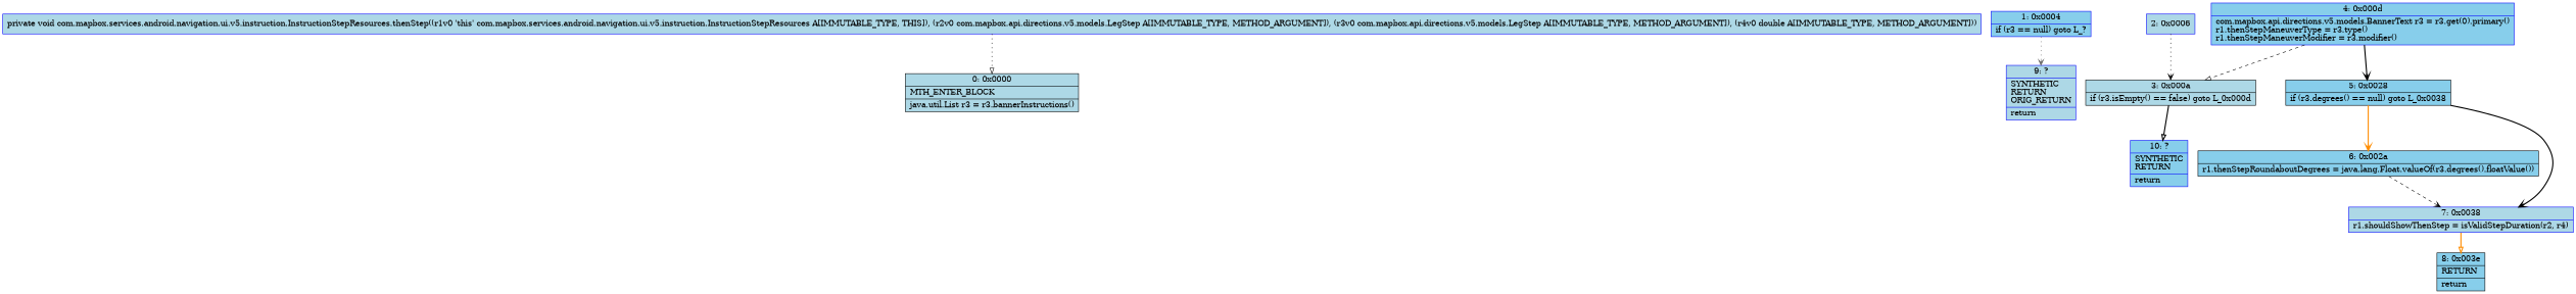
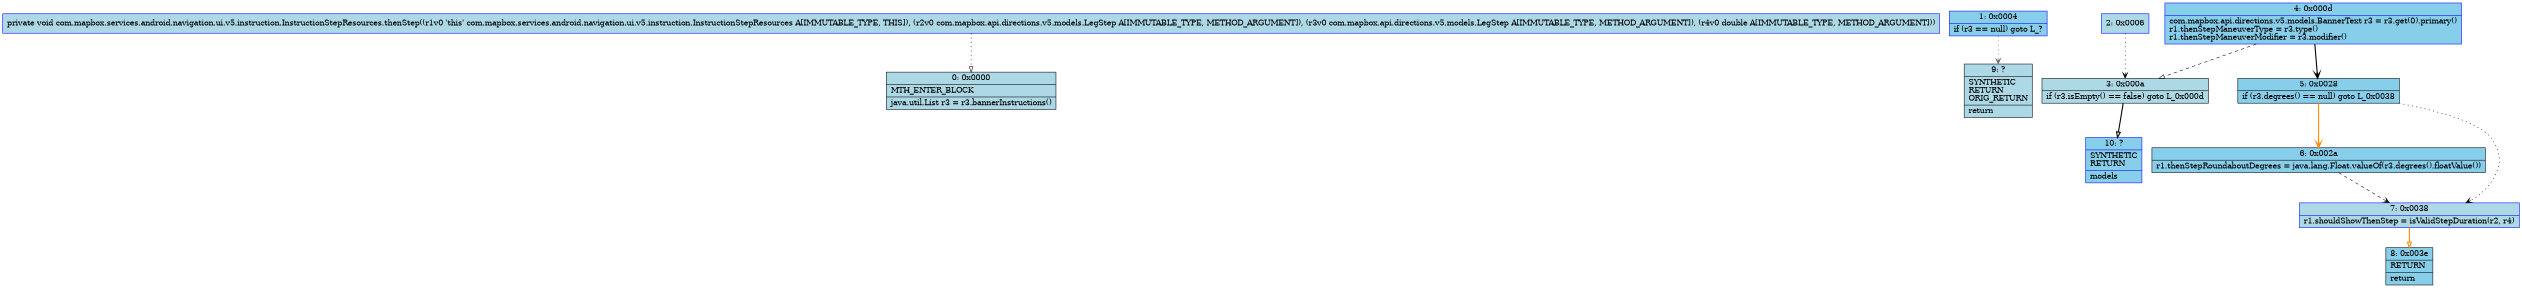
  digraph {
    node [color=black fillcolor=lightblue shape=record style=filled]
    edge [arrowhead=vee color=black style=bold]
    n1 [label="{0\:\ 0x0000|MTH_ENTER_BLOCK\l|java.util.List r3 = r3.bannerInstructions()\l}"]
    n2 [color=blue fillcolor=skyblue label="{1\:\ 0x0004|if (r3 == null) goto L_?\l}"]
-   n3 [color=blue label="{9\:\ ?|SYNTHETIC\lRETURN\lORIG_RETURN\l|return\l}"]
+   n3 [label="{9\:\ ?|SYNTHETIC\lRETURN\lORIG_RETURN\l|return\l}"]
    n4 [color=blue label="{2\:\ 0x0006}"]
    n5 [label="{3\:\ 0x000a|if (r3.isEmpty() == false) goto L_0x000d\l}"]
-   n6 [color=blue fillcolor=skyblue label="{10\:\ ?|SYNTHETIC\lRETURN\l|return\l}"]
+   n6 [color=blue fillcolor=skyblue label="{10\:\ ?|SYNTHETIC\lRETURN\l|models\l}"]
    n7 [color=blue fillcolor=skyblue label="{4\:\ 0x000d|com.mapbox.api.directions.v5.models.BannerText r3 = r3.get(0).primary()\lr1.thenStepManeuverType = r3.type()\lr1.thenStepManeuverModifier = r3.modifier()\l}"]
    n8 [fillcolor=skyblue label="{5\:\ 0x0028|if (r3.degrees() == null) goto L_0x0038\l}"]
    n9 [fillcolor=skyblue label="{6\:\ 0x002a|r1.thenStepRoundaboutDegrees = java.lang.Float.valueOf(r3.degrees().floatValue())\l}"]
    n10 [color=blue label="{7\:\ 0x0038|r1.shouldShowThenStep = isValidStepDuration(r2, r4)\l}"]
    n11 [fillcolor=skyblue label="{8\:\ 0x003e|RETURN\l|return\l}"]
    n12 [color=blue label="{private void com.mapbox.services.android.navigation.ui.v5.instruction.InstructionStepResources.thenStep((r1v0 'this' com.mapbox.services.android.navigation.ui.v5.instruction.InstructionStepResources A[IMMUTABLE_TYPE, THIS]), (r2v0 com.mapbox.api.directions.v5.models.LegStep A[IMMUTABLE_TYPE, METHOD_ARGUMENT]), (r3v0 com.mapbox.api.directions.v5.models.LegStep A[IMMUTABLE_TYPE, METHOD_ARGUMENT]), (r4v0 double A[IMMUTABLE_TYPE, METHOD_ARGUMENT])) }"]
    n2 -> n3 [color=gray40 style=dotted]
    n4 -> n5 [style=dotted]
    n5 -> n6 [arrowhead=onormal]
    n7 -> n5 [arrowhead=onormal style=dashed]
    n7 -> n8
    n8 -> n9 [color=darkorange]
-   n8 -> n10
+   n8 -> n10 [style=dotted]
    n9 -> n10 [style=dashed]
    n10 -> n11 [arrowhead=onormal color=darkorange]
    n12 -> n1 [arrowhead=onormal style=dotted]
  }
